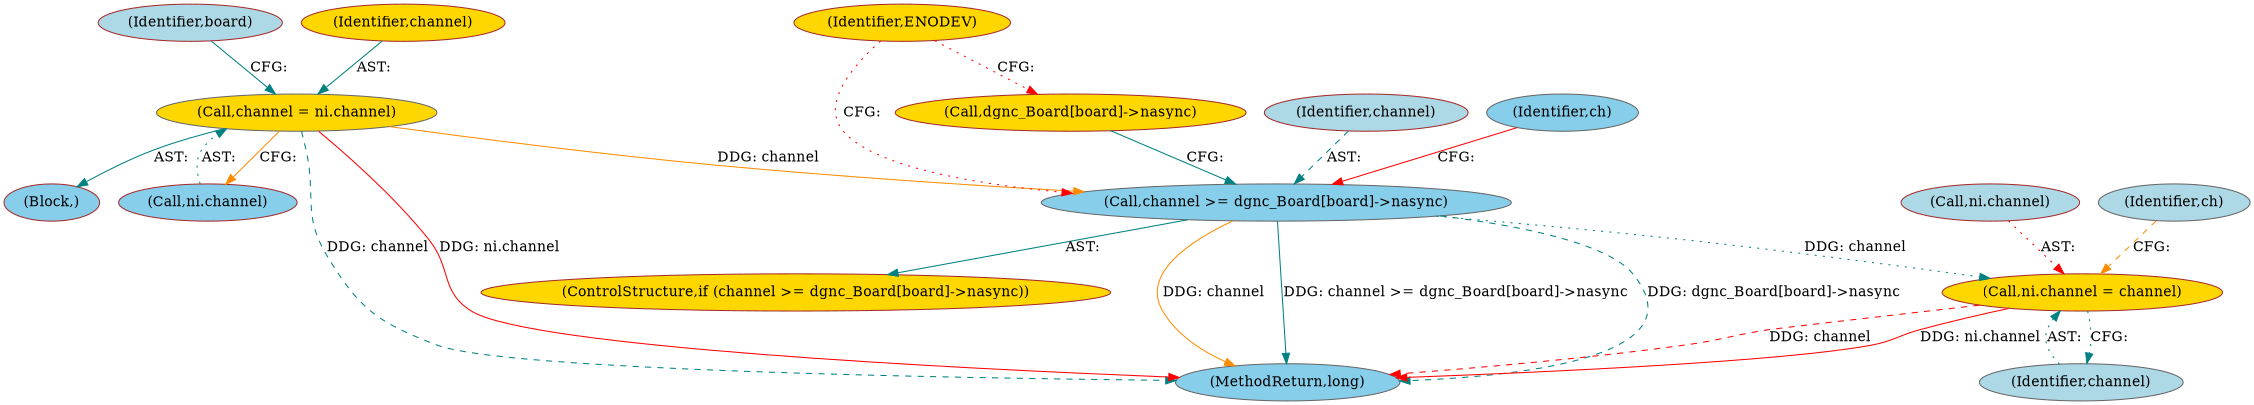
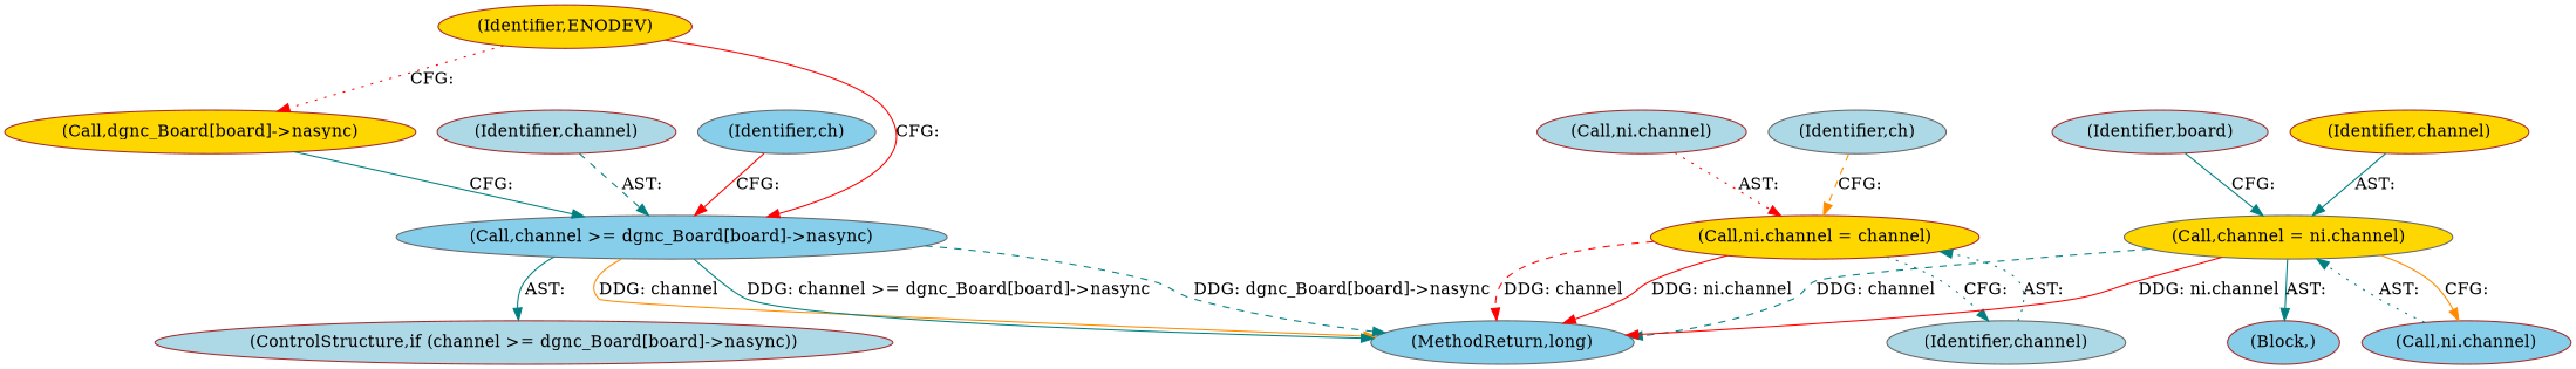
  digraph {
    node [color=brown fillcolor=lightblue style=filled]
    edge [color=teal style=solid]
    n1 [color=gray40 fillcolor=skyblue label="(Call,channel >= dgnc_Board[board]->nasync)"]
    n2 [fillcolor=gold label="(Call,ni.channel = channel)"]
    n3 [color=gray40 fillcolor=skyblue label="(MethodReturn,long)"]
-   n4 [fillcolor=gold label="(ControlStructure,if (channel >= dgnc_Board[board]->nasync))"]
+   n4 [label="(ControlStructure,if (channel >= dgnc_Board[board]->nasync))"]
    n5 [color=gray40 label="(Identifier,channel)"]
    n6 [fillcolor=gold label="(Call,dgnc_Board[board]->nasync)"]
    n7 [color=gray40 fillcolor=gold label="(Call,channel = ni.channel)"]
    n8 [fillcolor=skyblue label="(Call,ni.channel)"]
    n9 [fillcolor=skyblue label="(Block,)"]
    n10 [label="(Identifier,board)"]
    n11 [label="(Call,ni.channel)"]
    n12 [color=gray40 label="(Identifier,ch)"]
    n13 [fillcolor=gold label="(Identifier,channel)"]
    n14 [label="(Identifier,channel)"]
    n15 [color=gray40 fillcolor=skyblue label="(Identifier,ch)"]
    n16 [fillcolor=gold label="(Identifier,ENODEV)"]
-   n1 -> n2 [label="DDG: channel" style=dotted]
    n1 -> n3 [color=darkorange label="DDG: channel"]
    n1 -> n3 [label="DDG: channel >= dgnc_Board[board]->nasync"]
    n1 -> n3 [label="DDG: dgnc_Board[board]->nasync" style=dashed]
    n1 -> n4 [label="AST: "]
    n2 -> n3 [color=red label="DDG: channel" style=dashed]
    n2 -> n3 [color=red label="DDG: ni.channel"]
    n2 -> n5 [label="CFG: " style=dotted]
    n5 -> n2 [label="AST: " style=dotted]
    n6 -> n1 [label="CFG: "]
-   n7 -> n1 [color=darkorange label="DDG: channel"]
    n7 -> n3 [label="DDG: channel" style=dashed]
    n7 -> n3 [color=red label="DDG: ni.channel"]
    n7 -> n8 [color=darkorange label="CFG: "]
    n7 -> n9 [label="AST: "]
    n8 -> n7 [label="AST: " style=dotted]
    n10 -> n7 [label="CFG: "]
    n11 -> n2 [color=red label="AST: " style=dotted]
    n12 -> n2 [color=darkorange label="CFG: " style=dashed]
    n13 -> n7 [label="AST: "]
    n14 -> n1 [label="AST: " style=dashed]
    n15 -> n1 [color=red label="CFG: "]
-   n16 -> n1 [color=red label="CFG: " style=dotted]
+   n16 -> n1 [color=red label="CFG: "]
    n16 -> n6 [color=red label="CFG: " style=dotted]
  }
